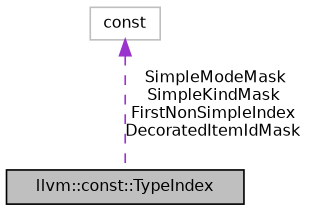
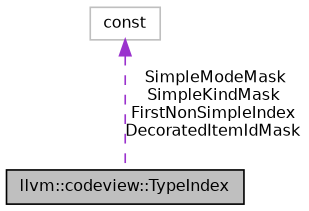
  digraph {
    node [fontname=Helvetica fontsize=10 shape=record]
-   n1 [color=black fillcolor=grey75 fontcolor=black height=0.2 label="llvm::const::TypeIndex" style=filled width=0.4]
+   n1 [color=black fillcolor=grey75 fontcolor=black height=0.2 label="llvm::codeview::TypeIndex" style=filled width=0.4]
    n2 [color=grey75 height=0.2 label=const width=0.4]
    n2 -> n1 [color=darkorchid3 dir=back fontname=Helvetica fontsize=10 label=" SimpleModeMask\nSimpleKindMask\nFirstNonSimpleIndex\nDecoratedItemIdMask" labelfontname=Helvetica labelfontsize=10 style=dashed]
  }
